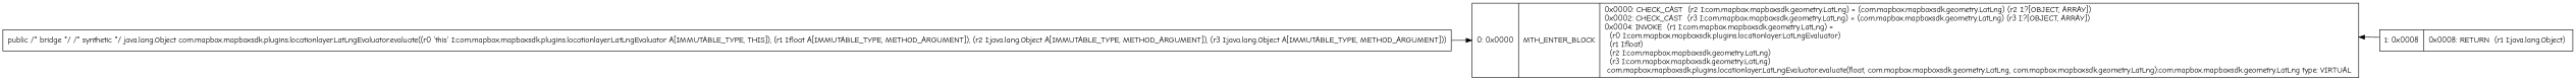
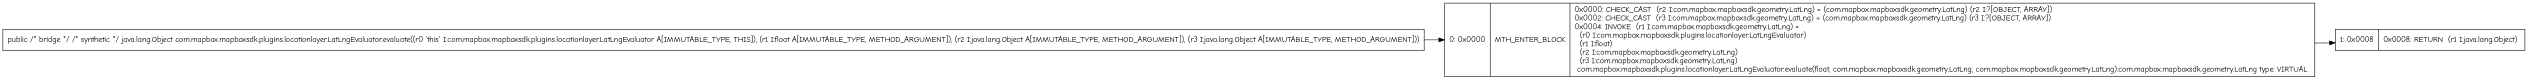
  digraph {
    rankdir=LR
    fontname="Comic Neue"
    node [shape=record fontname="Comic Neue"]
    edge [fontname="Comic Neue"]
    n1 [label="{0\:\ 0x0000|MTH_ENTER_BLOCK\l|0x0000: CHECK_CAST  (r2 I:com.mapbox.mapboxsdk.geometry.LatLng) = (com.mapbox.mapboxsdk.geometry.LatLng) (r2 I:?[OBJECT, ARRAY]) \l0x0002: CHECK_CAST  (r3 I:com.mapbox.mapboxsdk.geometry.LatLng) = (com.mapbox.mapboxsdk.geometry.LatLng) (r3 I:?[OBJECT, ARRAY]) \l0x0004: INVOKE  (r1 I:com.mapbox.mapboxsdk.geometry.LatLng) = \l  (r0 I:com.mapbox.mapboxsdk.plugins.locationlayer.LatLngEvaluator)\l  (r1 I:float)\l  (r2 I:com.mapbox.mapboxsdk.geometry.LatLng)\l  (r3 I:com.mapbox.mapboxsdk.geometry.LatLng)\l com.mapbox.mapboxsdk.plugins.locationlayer.LatLngEvaluator.evaluate(float, com.mapbox.mapboxsdk.geometry.LatLng, com.mapbox.mapboxsdk.geometry.LatLng):com.mapbox.mapboxsdk.geometry.LatLng type: VIRTUAL \l}"]
    n2 [label="{1\:\ 0x0008|0x0008: RETURN  (r1 I:java.lang.Object) \l}"]
    n3 [label="{public \/* bridge *\/ \/* synthetic *\/ java.lang.Object com.mapbox.mapboxsdk.plugins.locationlayer.LatLngEvaluator.evaluate((r0 'this' I:com.mapbox.mapboxsdk.plugins.locationlayer.LatLngEvaluator A[IMMUTABLE_TYPE, THIS]), (r1 I:float A[IMMUTABLE_TYPE, METHOD_ARGUMENT]), (r2 I:java.lang.Object A[IMMUTABLE_TYPE, METHOD_ARGUMENT]), (r3 I:java.lang.Object A[IMMUTABLE_TYPE, METHOD_ARGUMENT])) }"]
-   n2 -> n1
+   n1 -> n2
    n3 -> n1
  }
